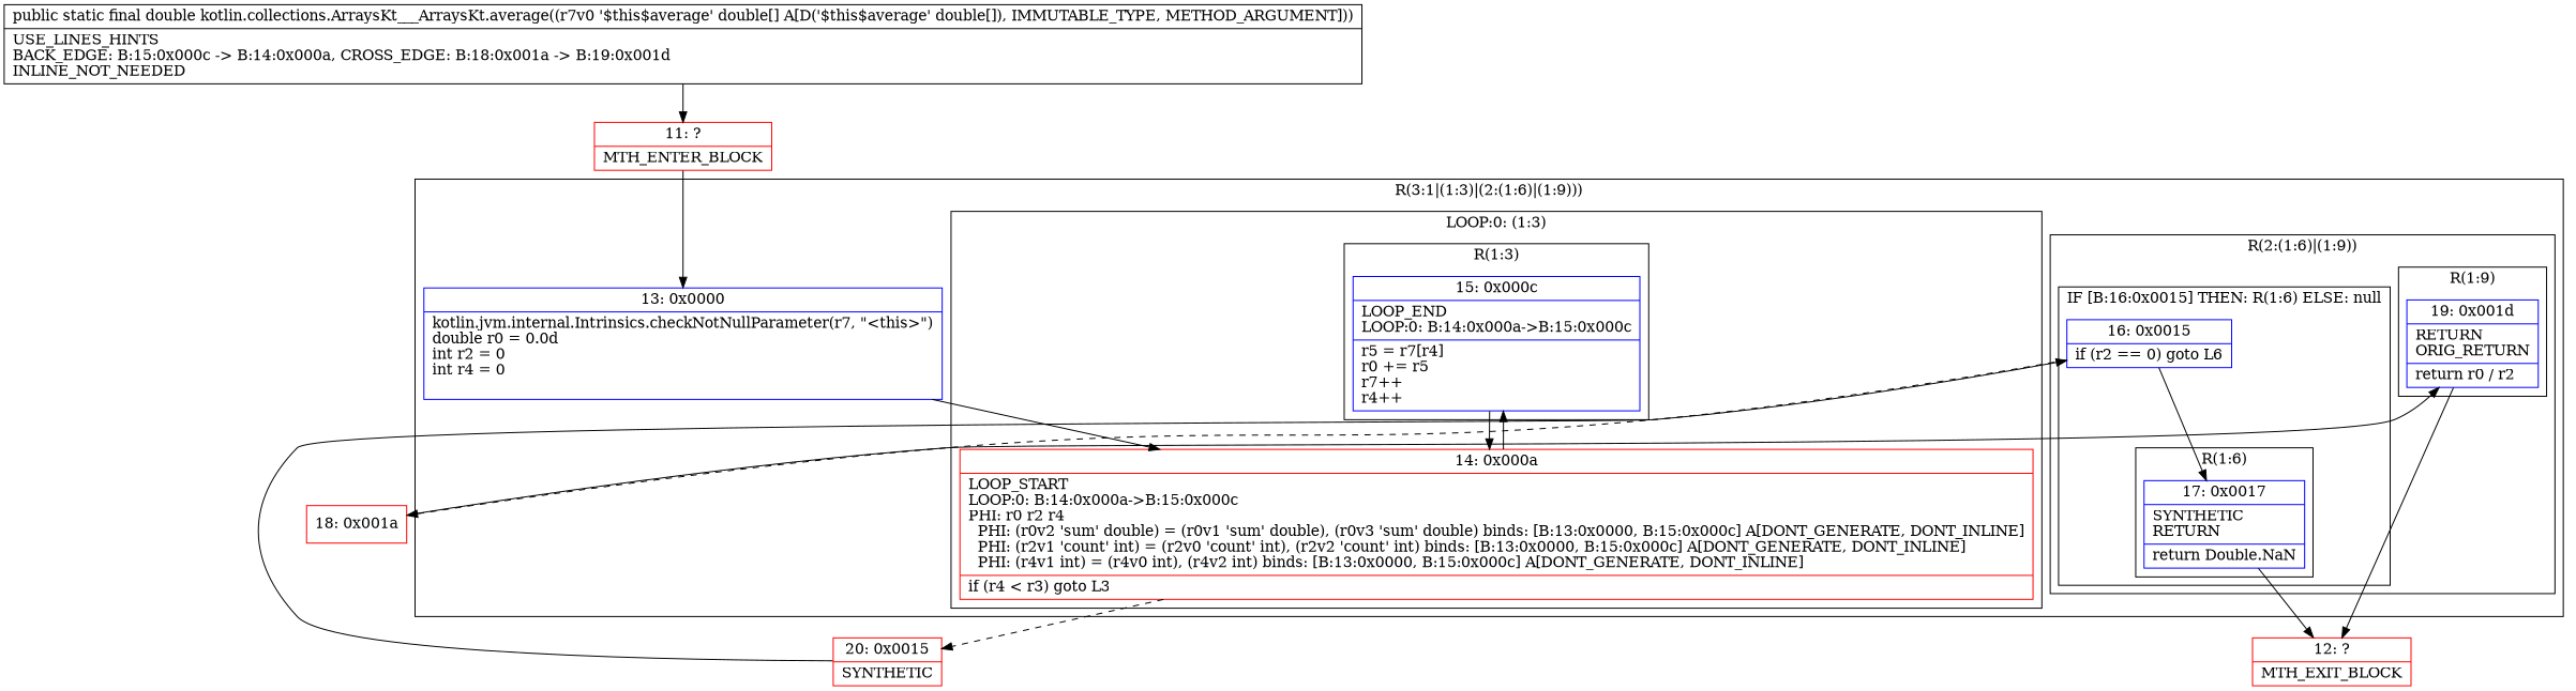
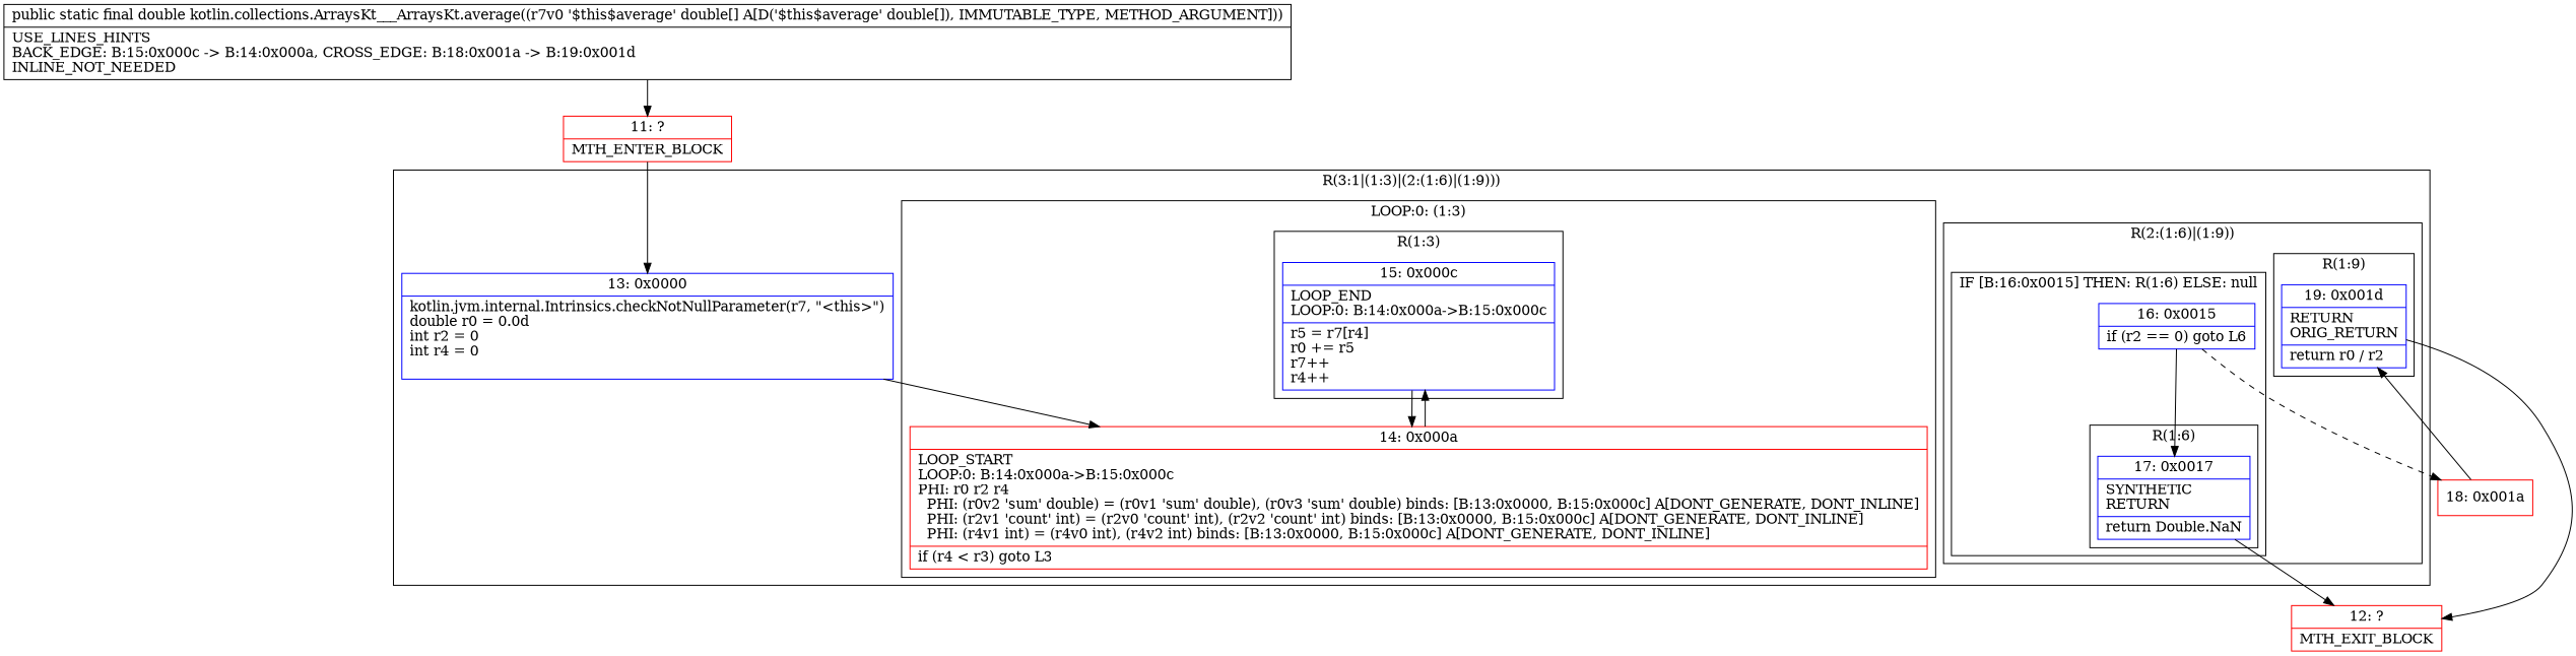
  digraph {
    node [color=blue shape=record]
    n1 [label="{15\:\ 0x000c|LOOP_END\lLOOP:0: B:14:0x000a\-\>B:15:0x000c\l|r5 = r7[r4]\lr0 += r5\lr7++\lr4++\l}"]
    n2 [color=red label="{14\:\ 0x000a|LOOP_START\lLOOP:0: B:14:0x000a\-\>B:15:0x000c\lPHI: r0 r2 r4 \l  PHI: (r0v2 'sum' double) = (r0v1 'sum' double), (r0v3 'sum' double) binds: [B:13:0x0000, B:15:0x000c] A[DONT_GENERATE, DONT_INLINE]\l  PHI: (r2v1 'count' int) = (r2v0 'count' int), (r2v2 'count' int) binds: [B:13:0x0000, B:15:0x000c] A[DONT_GENERATE, DONT_INLINE]\l  PHI: (r4v1 int) = (r4v0 int), (r4v2 int) binds: [B:13:0x0000, B:15:0x000c] A[DONT_GENERATE, DONT_INLINE]\l|if (r4 \< r3) goto L3\l}"]
    n3 [label="{17\:\ 0x0017|SYNTHETIC\lRETURN\l|return Double.NaN\l}"]
    n4 [label="{16\:\ 0x0015|if (r2 == 0) goto L6\l}"]
    n5 [label="{19\:\ 0x001d|RETURN\lORIG_RETURN\l|return r0 \/ r2\l}"]
    n6 [label="{13\:\ 0x0000|kotlin.jvm.internal.Intrinsics.checkNotNullParameter(r7, \"\<this\>\")\ldouble r0 = 0.0d\lint r2 = 0\lint r4 = 0\l\l}"]
-   n7 [color=red label="{20\:\ 0x0015|SYNTHETIC\l}"]
    n8 [color=red label="{12\:\ ?|MTH_EXIT_BLOCK\l}"]
    n9 [color=red label="{18\:\ 0x001a}"]
    n10 [color=red label="{11\:\ ?|MTH_ENTER_BLOCK\l}"]
    n11 [label="{public static final double kotlin.collections.ArraysKt___ArraysKt.average((r7v0 '$this$average' double[] A[D('$this$average' double[]), IMMUTABLE_TYPE, METHOD_ARGUMENT]))  | USE_LINES_HINTS\lBACK_EDGE: B:15:0x000c \-\> B:14:0x000a, CROSS_EDGE: B:18:0x001a \-\> B:19:0x001d\lINLINE_NOT_NEEDED\l}" color=""]
    subgraph cluster_1 {
      label="R(3:1|(1:3)|(2:(1:6)|(1:9)))"
      n6
      subgraph cluster_2 {
        label="LOOP:0: (1:3)"
        n2
        subgraph cluster_3 {
          label="R(1:3)"
          n1
        }
      }
      subgraph cluster_4 {
        label="R(2:(1:6)|(1:9))"
        subgraph cluster_5 {
          label="IF [B:16:0x0015] THEN: R(1:6) ELSE: null"
          n4
          subgraph cluster_6 {
            label="R(1:6)"
            n3
          }
        }
        subgraph cluster_7 {
          label="R(1:9)"
          n5
        }
      }
    }
    n1 -> n2
    n2 -> n1
-   n2 -> n7 [style=dashed]
    n3 -> n8
    n4 -> n3
    n4 -> n9 [style=dashed]
    n5 -> n8
    n6 -> n2
-   n7 -> n4
    n9 -> n5
    n10 -> n6
    n11 -> n10
  }
